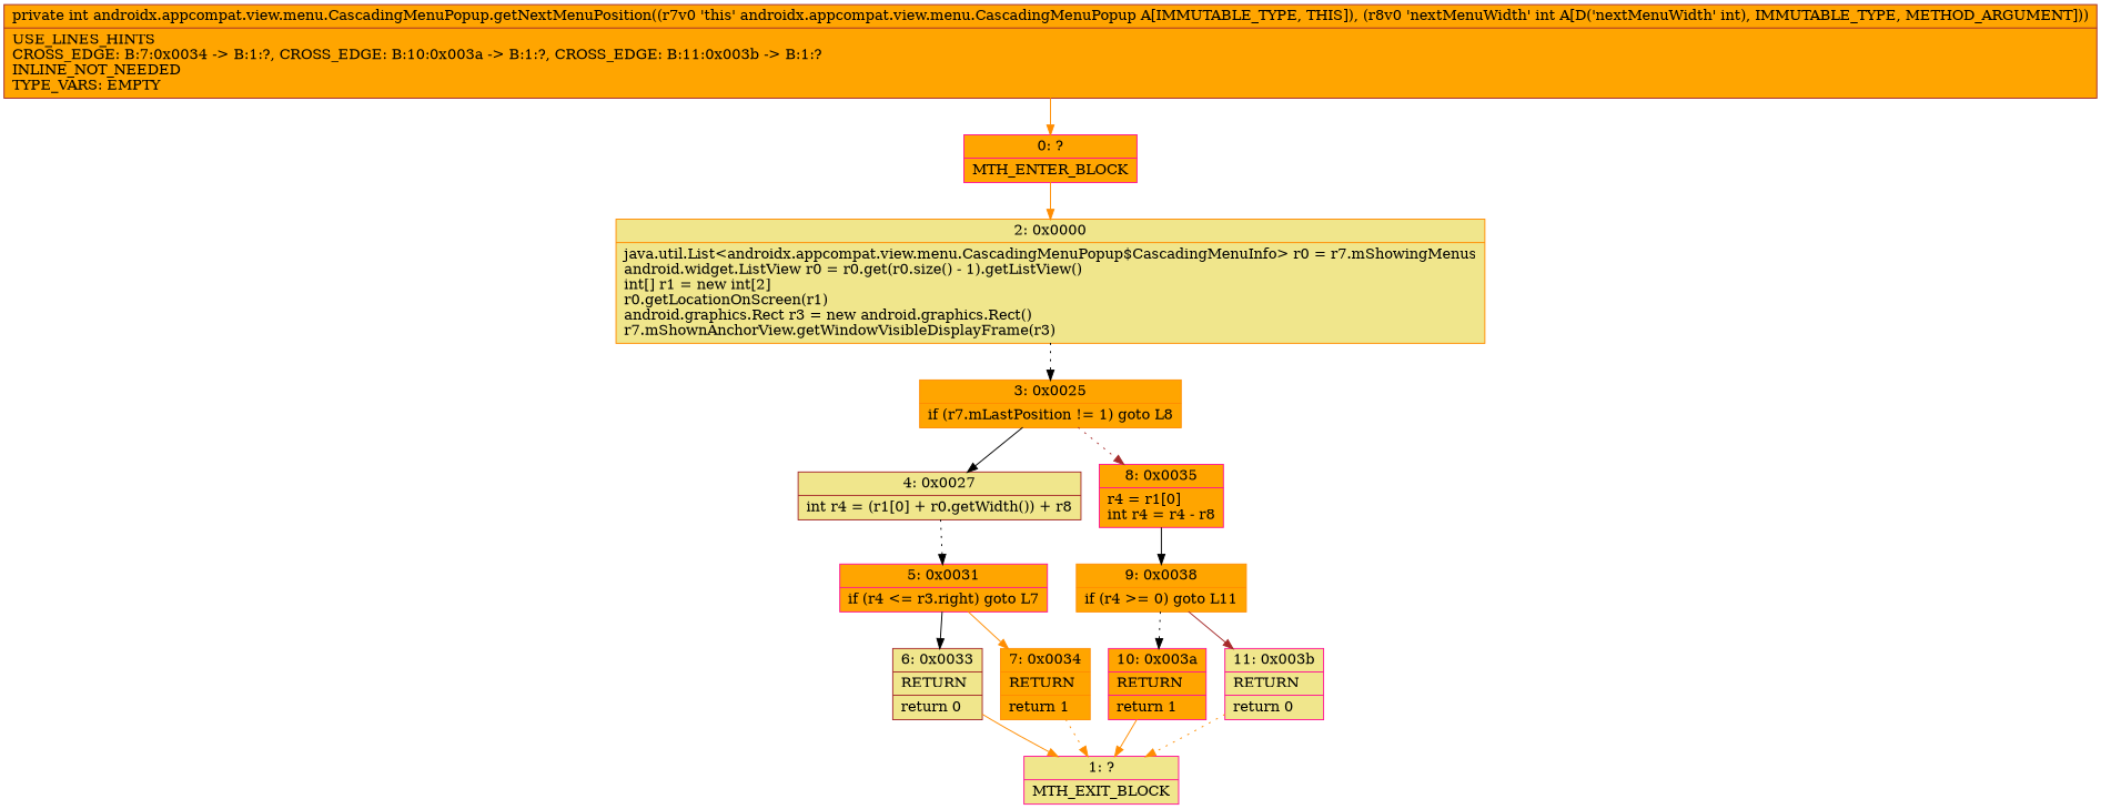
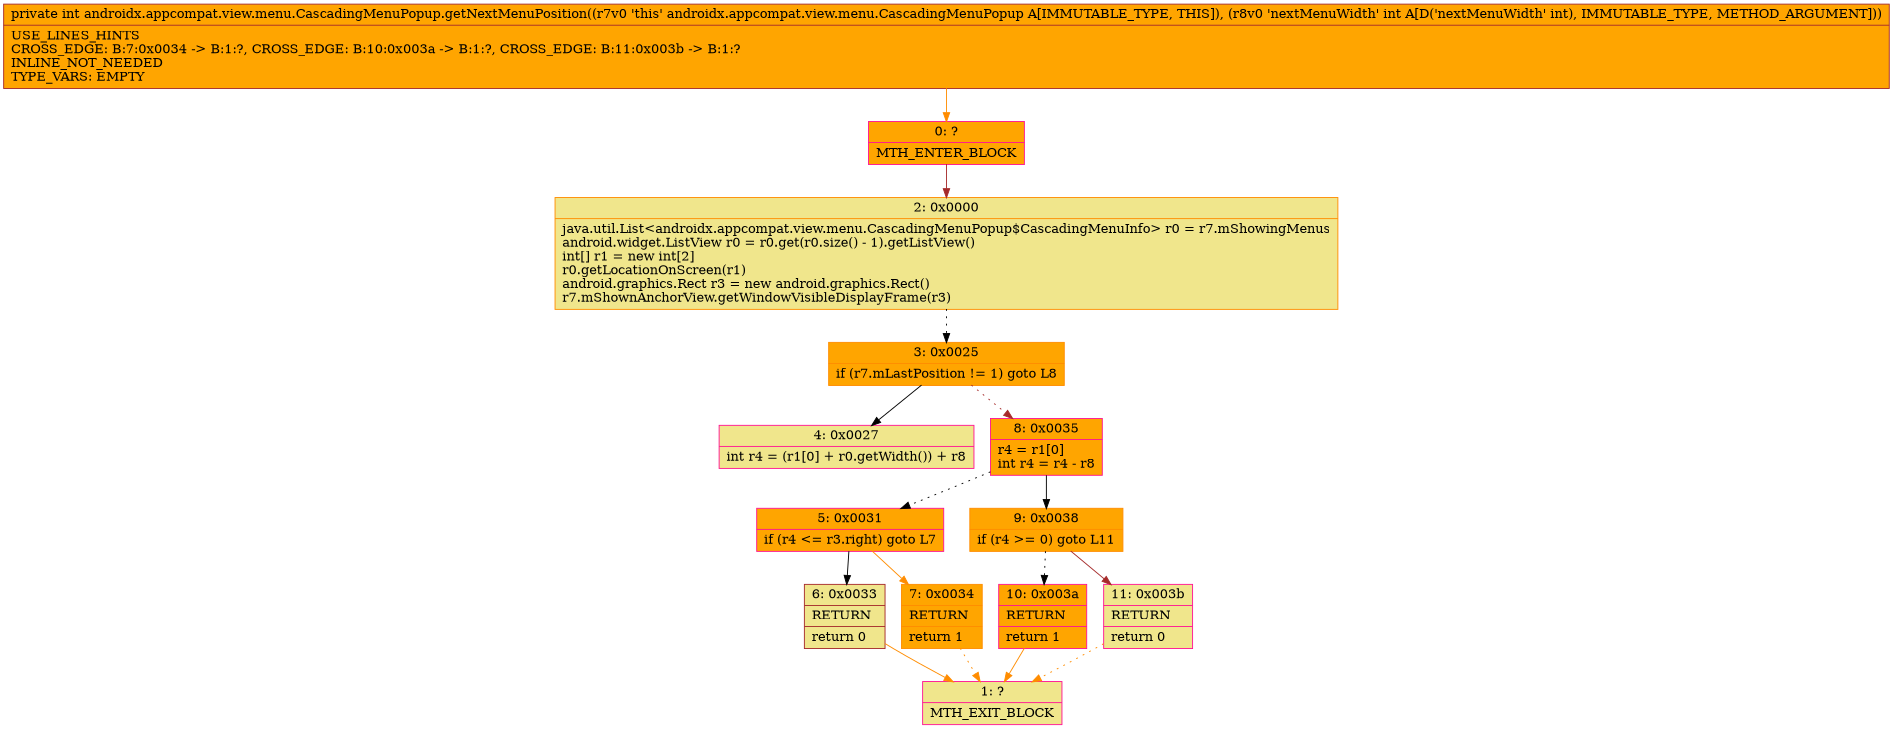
  digraph {
    node [color=deeppink fillcolor=orange shape=record style=filled]
    edge [color=black style=solid]
    n1 [label="{0\:\ ?|MTH_ENTER_BLOCK\l}"]
    n2 [color=darkorange fillcolor=khaki label="{2\:\ 0x0000|java.util.List\<androidx.appcompat.view.menu.CascadingMenuPopup$CascadingMenuInfo\> r0 = r7.mShowingMenus\landroid.widget.ListView r0 = r0.get(r0.size() \- 1).getListView()\lint[] r1 = new int[2]\lr0.getLocationOnScreen(r1)\landroid.graphics.Rect r3 = new android.graphics.Rect()\lr7.mShownAnchorView.getWindowVisibleDisplayFrame(r3)\l}"]
    n3 [color=darkorange label="{3\:\ 0x0025|if (r7.mLastPosition != 1) goto L8\l}"]
-   n4 [color=brown fillcolor=khaki label="{4\:\ 0x0027|int r4 = (r1[0] + r0.getWidth()) + r8\l}"]
+   n4 [fillcolor=khaki label="{4\:\ 0x0027|int r4 = (r1[0] + r0.getWidth()) + r8\l}"]
    n5 [label="{8\:\ 0x0035|r4 = r1[0]\lint r4 = r4 \- r8\l}"]
    n6 [label="{5\:\ 0x0031|if (r4 \<= r3.right) goto L7\l}"]
    n7 [color=darkorange label="{9\:\ 0x0038|if (r4 \>= 0) goto L11\l}"]
    n8 [color=brown fillcolor=khaki label="{6\:\ 0x0033|RETURN\l|return 0\l}"]
    n9 [color=darkorange label="{7\:\ 0x0034|RETURN\l|return 1\l}"]
    n10 [fillcolor=khaki label="{1\:\ ?|MTH_EXIT_BLOCK\l}"]
    n11 [label="{10\:\ 0x003a|RETURN\l|return 1\l}"]
    n12 [fillcolor=khaki label="{11\:\ 0x003b|RETURN\l|return 0\l}"]
    n13 [color=brown label="{private int androidx.appcompat.view.menu.CascadingMenuPopup.getNextMenuPosition((r7v0 'this' androidx.appcompat.view.menu.CascadingMenuPopup A[IMMUTABLE_TYPE, THIS]), (r8v0 'nextMenuWidth' int A[D('nextMenuWidth' int), IMMUTABLE_TYPE, METHOD_ARGUMENT]))  | USE_LINES_HINTS\lCROSS_EDGE: B:7:0x0034 \-\> B:1:?, CROSS_EDGE: B:10:0x003a \-\> B:1:?, CROSS_EDGE: B:11:0x003b \-\> B:1:?\lINLINE_NOT_NEEDED\lTYPE_VARS: EMPTY\l}"]
-   n1 -> n2 [color=darkorange]
+   n1 -> n2 [color=brown]
    n2 -> n3 [style=dotted]
    n3 -> n4
    n3 -> n5 [color=brown style=dotted]
-   n4 -> n6 [style=dotted]
+   n5 -> n6 [style=dotted]
    n5 -> n7
    n6 -> n8
    n6 -> n9 [color=darkorange]
    n7 -> n11 [style=dotted]
    n7 -> n12 [color=brown]
    n8 -> n10 [color=darkorange]
    n9 -> n10 [color=darkorange style=dotted]
    n11 -> n10 [color=darkorange]
    n12 -> n10 [color=darkorange style=dotted]
    n13 -> n1 [color=darkorange]
  }
